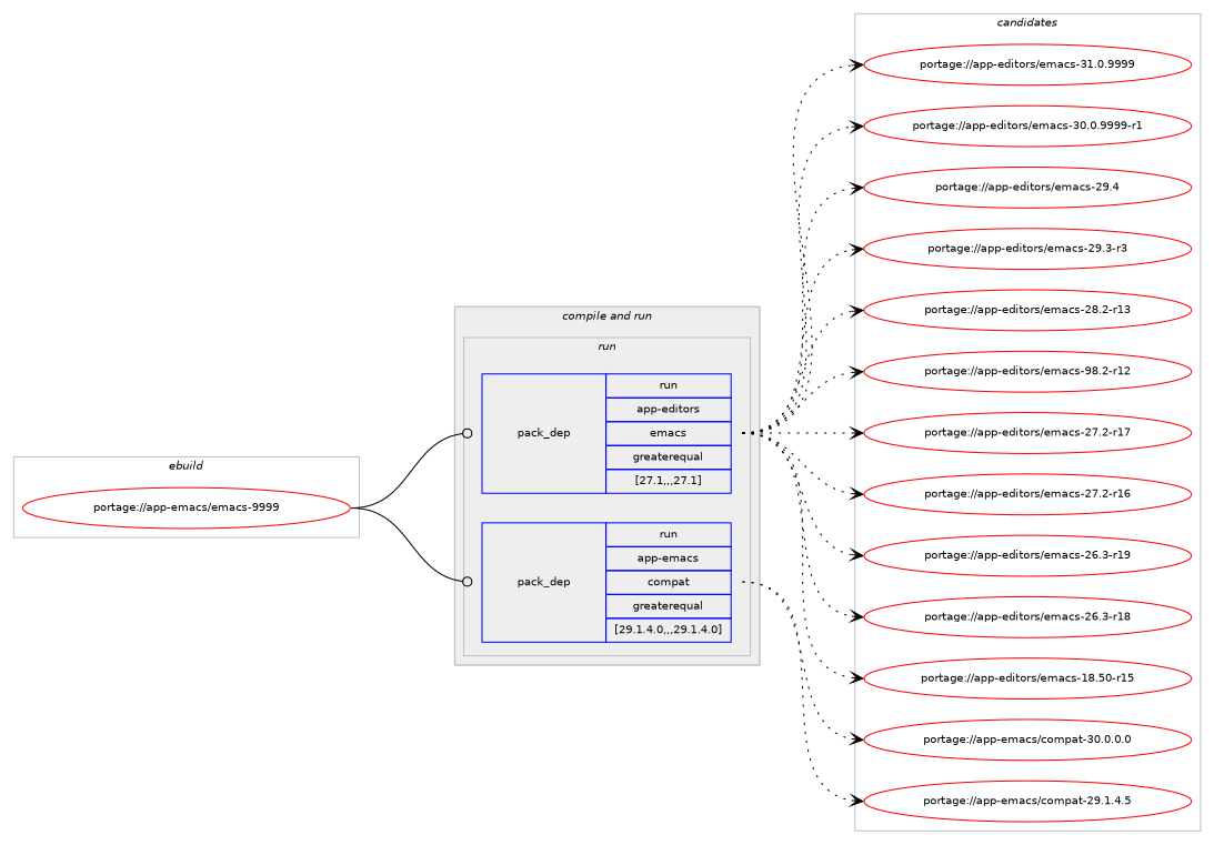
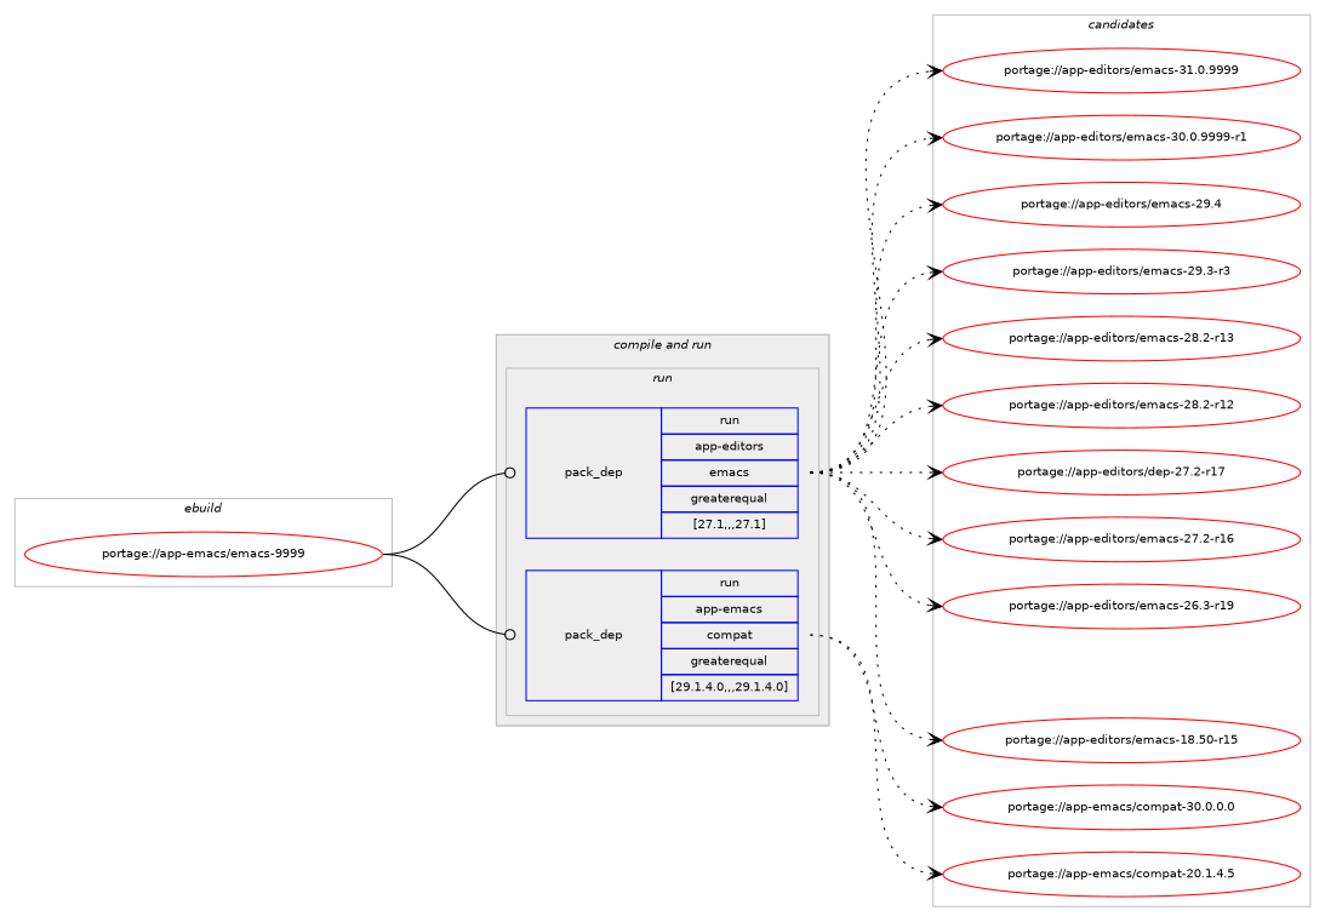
  digraph {
    compound=true
    concentrate=true
    fontname=Helvetica
    fontsize=10
    newrank=true
    rankdir=LR
    ranksep=1.5
    node [color=red fontname=Helvetica fontsize=10]
    edge [arrowhead=vee headport=w style=dotted tailport=e weight=100]
    n1 [label="portage://app-emacs/emacs-9999" width=4]
    n2 [color=blue label=<<TABLE BORDER="0" CELLBORDER="1" CELLSPACING="0" CELLPADDING="4" WIDTH="220"><TR><TD ROWSPAN="6" CELLPADDING="30">pack_dep</TD></TR><TR><TD WIDTH="110">run</TD></TR><TR><TD>app-editors</TD></TR><TR><TD>emacs</TD></TR><TR><TD>greaterequal</TD></TR><TR><TD>[27.1,,,27.1]</TD></TR></TABLE>> shape=none]
    n3 [color=blue label=<<TABLE BORDER="0" CELLBORDER="1" CELLSPACING="0" CELLPADDING="4" WIDTH="220"><TR><TD ROWSPAN="6" CELLPADDING="30">pack_dep</TD></TR><TR><TD WIDTH="110">run</TD></TR><TR><TD>app-emacs</TD></TR><TR><TD>compat</TD></TR><TR><TD>greaterequal</TD></TR><TR><TD>[29.1.4.0,,,29.1.4.0]</TD></TR></TABLE>> shape=none]
    n4 [label="portage://app-editors/emacs-31.0.9999" width=4]
    n5 [label="portage://app-editors/emacs-30.0.9999-r1" width=4]
    n6 [label="portage://app-editors/emacs-29.4" width=4]
    n7 [label="portage://app-editors/emacs-29.3-r3" width=4]
    n8 [label="portage://app-editors/emacs-28.2-r13" width=4]
-   n9 [label="portage://app-editors/emacs-98.2-r12" width=4]
-   n10 [label="portage://app-editors/emacs-27.2-r17" width=4]
+   n9 [label="portage://app-editors/emacs-28.2-r12" width=4]
+   n10 [label="portage://app-editors/dep-27.2-r17" width=4]
    n11 [label="portage://app-editors/emacs-27.2-r16" width=4]
    n12 [label="portage://app-editors/emacs-26.3-r19" width=4]
-   n13 [label="portage://app-editors/emacs-26.3-r18" width=4]
    n14 [label="portage://app-editors/emacs-18.50-r15" width=4]
    n15 [label="portage://app-emacs/compat-30.0.0.0" width=4]
-   n16 [label="portage://app-emacs/compat-29.1.4.5" width=4]
+   n16 [label="portage://app-emacs/compat-20.1.4.5" width=4]
    subgraph cluster_1 {
      color=gray
      label=<<i>ebuild</i>>
      n1
    }
    subgraph cluster_2 {
      color=gray
      label=<<i>dependencies</i>>
      subgraph cluster_3 {
        color=gray
        fillcolor="#eeeeee"
        label=<<i>compile</i>>
        style=filled
      }
      subgraph cluster_4 {
        color=gray
        fillcolor="#eeeeee"
        label=<<i>compile and run</i>>
        style=filled
      }
      subgraph cluster_5 {
        color=gray
        fillcolor="#eeeeee"
        label=<<i>run</i>>
        style=filled
        subgraph sub_6 {
          color=gray
          fillcolor="#eeeeee"
          label=<<i>run</i>>
          style=filled
          n2
        }
        subgraph sub_7 {
          color=gray
          fillcolor="#eeeeee"
          label=<<i>run</i>>
          style=filled
          n3
        }
      }
    }
    subgraph cluster_8 {
      color=gray
      label=<<i>candidates</i>>
      rank=same
      subgraph sub_9 {
        color=black
        label=<<i>candidates</i>>
        nodesep=1
        rank=same
        n4
        n5
        n6
        n7
        n8
        n9
        n10
        n11
        n12
-       n13
        n14
      }
      subgraph sub_10 {
        color=black
        label=<<i>candidates</i>>
        nodesep=1
        rank=same
        n15
        n16
      }
    }
    n1 -> n2 [arrowhead=odot style=solid weight=20]
    n1 -> n3 [arrowhead=odot style=solid weight=20]
    n2 -> n4
    n2 -> n5
    n2 -> n6
    n2 -> n7
    n2 -> n8
    n2 -> n9
    n2 -> n10
    n2 -> n11
    n2 -> n12
-   n2 -> n13
    n2 -> n14
    n3 -> n15
    n3 -> n16
  }
